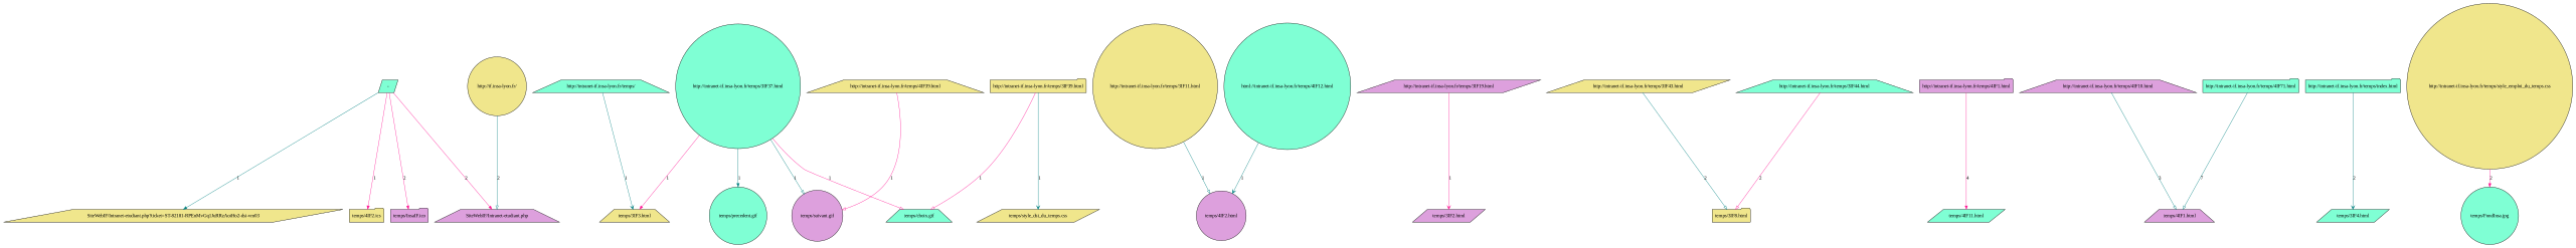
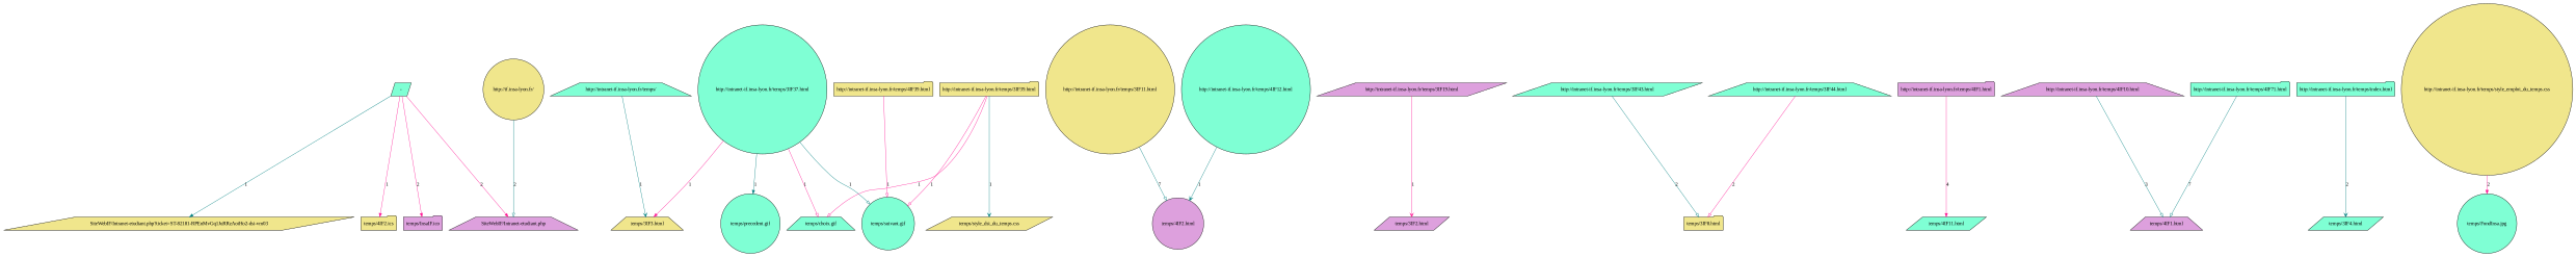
  digraph {
    fontname="Liberation Serif"
    node [fillcolor=aquamarine fontname="Liberation Serif" shape=circle style=filled]
    edge [arrowhead=onormal color=deeppink fontname="Liberation Serif"]
    n1 [label="-" shape=parallelogram]
    n2 [fillcolor=plum label="SiteWebIF/Intranet-etudiant.php" shape=trapezium]
    n3 [fillcolor=khaki label="SiteWebIF/Intranet-etudiant.php?ticket=ST-82181-RPEnMvGq1JuRRzAoiHo2-dsi-vm03" shape=parallelogram]
    n4 [fillcolor=khaki label="temps/4IF2.ics" shape=folder]
    n5 [fillcolor=plum label="temps/InsaIF.ico" shape=folder]
    n6 [fillcolor=khaki label="http://if.insa-lyon.fr/"]
    n7 [label="http://intranet-if.insa-lyon.fr/temps/" shape=trapezium]
    n8 [fillcolor=khaki label="temps/3IF3.html" shape=trapezium]
    n9 [fillcolor=khaki label="http://intranet-if.insa-lyon.fr/temps/3IF11.html"]
    n10 [fillcolor=plum label="temps/4IF2.html"]
    n11 [fillcolor=plum label="http://intranet-if.insa-lyon.fr/temps/3IF19.html" shape=parallelogram]
    n12 [fillcolor=plum label="temps/3IF2.html" shape=parallelogram]
    n13 [label="http://intranet-if.insa-lyon.fr/temps/3IF37.html"]
    n14 [label="temps/choix.gif" shape=trapezium]
    n15 [label="temps/precedent.gif"]
-   n16 [fillcolor=plum label="temps/suivant.gif"]
+   n16 [label="temps/suivant.gif"]
    n17 [fillcolor=khaki label="http://intranet-if.insa-lyon.fr/temps/3IF39.html" shape=folder]
    n18 [fillcolor=khaki label="temps/style_dsi_du_temps.css" shape=parallelogram]
-   n19 [fillcolor=khaki label="http://intranet-if.insa-lyon.fr/temps/3IF43.html" shape=parallelogram]
+   n19 [label="http://intranet-if.insa-lyon.fr/temps/3IF43.html" shape=parallelogram]
    n20 [fillcolor=khaki label="temps/3IF8.html" shape=folder]
    n21 [label="http://intranet-if.insa-lyon.fr/temps/3IF44.html" shape=trapezium]
    n22 [fillcolor=plum label="http://intranet-if.insa-lyon.fr/temps/4IF1.html" shape=folder]
    n23 [label="temps/4IF11.html" shape=parallelogram]
    n24 [fillcolor=plum label="http://intranet-if.insa-lyon.fr/temps/4IF10.html" shape=trapezium]
    n25 [fillcolor=plum label="temps/4IF1.html" shape=trapezium]
    n26 [label="http://intranet-if.insa-lyon.fr/temps/4IF71.html" shape=folder]
-   n27 [label="html://intranet-if.insa-lyon.fr/temps/4IF12.html"]
-   n28 [fillcolor=khaki label="http://intranet-if.insa-lyon.fr/temps/4IF39.html" shape=trapezium]
+   n27 [label="http://intranet-if.insa-lyon.fr/temps/4IF12.html"]
+   n28 [fillcolor=khaki label="http://intranet-if.insa-lyon.fr/temps/4IF39.html" shape=folder]
    n29 [label="http://intranet-if.insa-lyon.fr/temps/index.html" shape=folder]
    n30 [label="temps/3IF4.html" shape=parallelogram]
    n31 [fillcolor=khaki label="http://intranet-if.insa-lyon.fr/temps/style_emploi_du_temps.css"]
    n32 [label="temps/FondInsa.jpg"]
    n1 -> n2 [arrowhead=normal label=2]
    n1 -> n3 [arrowhead=normal color=teal label=1]
    n1 -> n4 [arrowhead=normal label=1]
    n1 -> n5 [arrowhead=normal label=2]
    n6 -> n2 [color=teal label=2]
    n7 -> n8 [arrowhead=vee color=teal label=1]
-   n9 -> n10 [color=teal label=1]
+   n9 -> n10 [color=teal label=7]
    n11 -> n12 [arrowhead=vee label=1]
    n13 -> n8 [arrowhead=normal label=1]
    n13 -> n14 [label=1]
    n13 -> n15 [arrowhead=normal color=teal label=1]
    n13 -> n16 [color=teal label=1]
    n17 -> n14 [label=1]
+   n17 -> n16 [label=1]
    n17 -> n18 [arrowhead=vee color=teal label=1]
    n19 -> n20 [color=teal label=2]
    n21 -> n20 [label=2]
    n22 -> n23 [arrowhead=normal label=4]
    n24 -> n25 [color=teal label=3]
    n26 -> n25 [color=teal label=7]
    n27 -> n10 [arrowhead=vee color=teal label=1]
    n28 -> n16 [label=1]
    n29 -> n30 [arrowhead=vee color=teal label=2]
    n31 -> n32 [arrowhead=normal label=2]
  }
